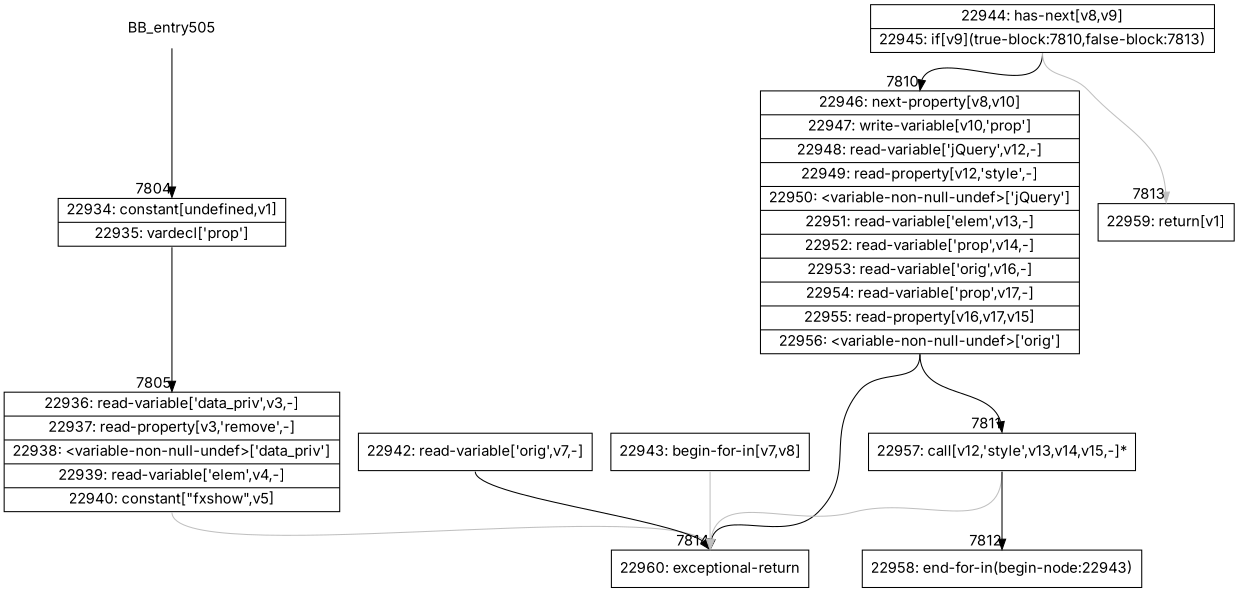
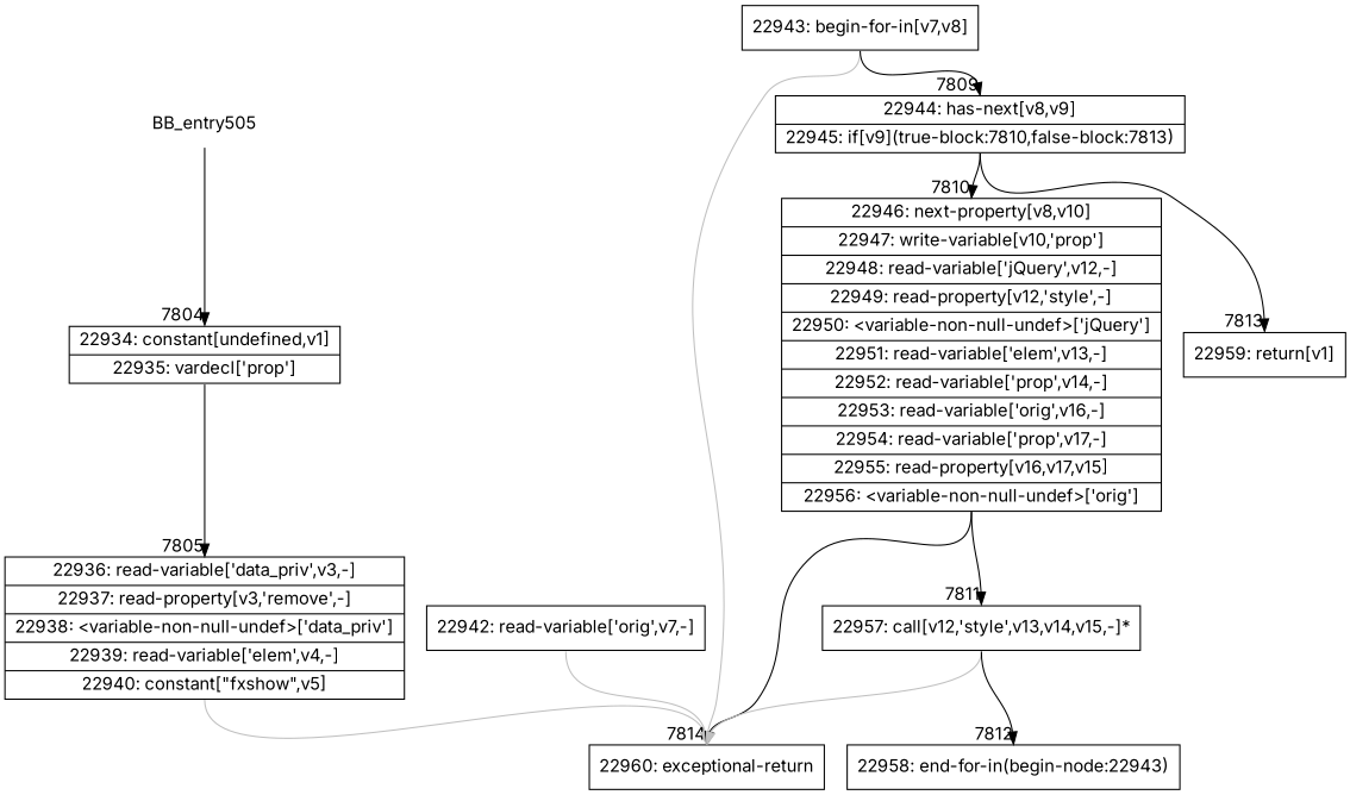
  digraph {
    fontname=Inter
    rankdir=TD
    node [fontname=Inter shape=record]
    edge [fontname=Inter headport=n tailport=s]
    n1 [label=BB_entry505 shape=none]
    n2 [label="{22934: constant[undefined,v1]|22935: vardecl['prop']}"]
    n3 [label="{22936: read-variable['data_priv',v3,-]|22937: read-property[v3,'remove',-]|22938: \<variable-non-null-undef\>['data_priv']|22939: read-variable['elem',v4,-]|22940: constant[\"fxshow\",v5]}"]
    n4 [label="{22960: exceptional-return}"]
    n5 [label="{22942: read-variable['orig',v7,-]}"]
    n6 [label="{22943: begin-for-in[v7,v8]}"]
    n7 [label="{22944: has-next[v8,v9]|22945: if[v9](true-block:7810,false-block:7813)}"]
    n8 [label="{22946: next-property[v8,v10]|22947: write-variable[v10,'prop']|22948: read-variable['jQuery',v12,-]|22949: read-property[v12,'style',-]|22950: \<variable-non-null-undef\>['jQuery']|22951: read-variable['elem',v13,-]|22952: read-variable['prop',v14,-]|22953: read-variable['orig',v16,-]|22954: read-variable['prop',v17,-]|22955: read-property[v16,v17,v15]|22956: \<variable-non-null-undef\>['orig']}"]
    n9 [label="{22959: return[v1]}"]
    n10 [label="{22957: call[v12,'style',v13,v14,v15,-]*}"]
    n11 [label="{22958: end-for-in(begin-node:22943)}"]
    n1 -> n2 [headlabel="    7804"]
    n2 -> n3 [headlabel="      7805"]
    n3 -> n4 [color=gray headlabel="      7814"]
-   n5 -> n4 [color=black]
+   n5 -> n4 [color=gray]
    n6 -> n4 [color=gray]
+   n6 -> n7 [headlabel="      7809"]
    n7 -> n8 [headlabel="      7810"]
-   n7 -> n9 [headlabel="      7813" color=gray]
+   n7 -> n9 [headlabel="      7813"]
    n8 -> n4 [color=black]
    n8 -> n10 [headlabel="      7811"]
    n10 -> n4 [color=gray]
    n10 -> n11 [headlabel="      7812"]
  }
